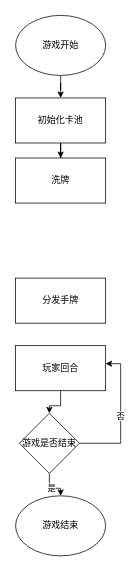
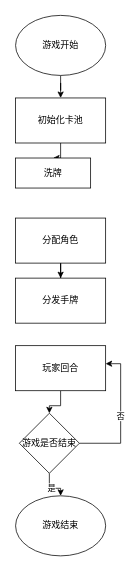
  <mxCell id="0" />
  <mxCell id="1" parent="0" />
  <mxCell id="2" value="" style="edgeStyle=orthogonalEdgeStyle;rounded=0;orthogonalLoop=1;jettySize=auto;html=1;" edge="1" parent="1" source="3" target="14"><mxGeometry relative="1" as="geometry" /></mxCell>
  <mxCell id="3" value="游戏开始" style="ellipse;whiteSpace=wrap;html=1;" parent="1" vertex="1"><mxGeometry x="20" y="20" width="120" height="80" as="geometry" /></mxCell>
  <mxCell id="4" value="游戏结束" style="ellipse;whiteSpace=wrap;html=1;" parent="1" vertex="1"><mxGeometry x="20" y="660" width="120" height="80" as="geometry" /></mxCell>
+ <mxCell id="5" value="" style="edgeStyle=orthogonalEdgeStyle;rounded=0;orthogonalLoop=1;jettySize=auto;html=1;" parent="1" source="6" target="7" edge="1"><mxGeometry relative="1" as="geometry" /></mxCell>
+ <mxCell id="6" value="分配角色" style="whiteSpace=wrap;html=1;" parent="1" vertex="1"><mxGeometry x="20" y="290" width="120" height="60" as="geometry" /></mxCell>
  <mxCell id="7" value="分发手牌" style="whiteSpace=wrap;html=1;" parent="1" vertex="1"><mxGeometry x="20" y="370" width="120" height="60" as="geometry" /></mxCell>
  <mxCell id="8" value="" style="edgeStyle=orthogonalEdgeStyle;rounded=0;orthogonalLoop=1;jettySize=auto;html=1;" parent="1" source="9" target="12" edge="1"><mxGeometry relative="1" as="geometry" /></mxCell>
  <mxCell id="9" value="玩家回合" style="whiteSpace=wrap;html=1;" parent="1" vertex="1"><mxGeometry x="20" y="460" width="120" height="60" as="geometry" /></mxCell>
  <mxCell id="10" value="是" style="edgeStyle=orthogonalEdgeStyle;rounded=0;orthogonalLoop=1;jettySize=auto;html=1;" parent="1" source="12" target="4" edge="1"><mxGeometry relative="1" as="geometry" /></mxCell>
  <mxCell id="11" value="否" style="edgeStyle=orthogonalEdgeStyle;rounded=0;orthogonalLoop=1;jettySize=auto;html=1;entryX=1;entryY=0.4;entryDx=0;entryDy=0;entryPerimeter=0;" parent="1" source="12" target="9" edge="1"><mxGeometry relative="1" as="geometry"><Array as="points"><mxPoint x="160" y="590" /><mxPoint x="160" y="484" /></Array></mxGeometry></mxCell>
  <mxCell id="12" value="游戏是否结束" style="rhombus;whiteSpace=wrap;html=1;" parent="1" vertex="1"><mxGeometry x="25" y="550" width="80" height="80" as="geometry" /></mxCell>
  <mxCell id="13" value="" style="edgeStyle=orthogonalEdgeStyle;rounded=0;orthogonalLoop=1;jettySize=auto;html=1;" edge="1" parent="1" source="14" target="15"><mxGeometry relative="1" as="geometry" /></mxCell>
  <mxCell id="14" value="初始化卡池" style="rounded=0;whiteSpace=wrap;html=1;" vertex="1" parent="1"><mxGeometry x="20" y="130" width="120" height="60" as="geometry" /></mxCell>
- <mxCell id="15" value="洗牌" style="rounded=0;whiteSpace=wrap;html=1;" vertex="1" parent="1"><mxGeometry x="20" y="210" width="120" height="60" as="geometry" /></mxCell>
+ <mxCell id="15" value="洗牌" style="rounded=0;whiteSpace=wrap;html=1;" vertex="1" parent="1"><mxGeometry x="20" y="210" width="100" height="40" as="geometry" /></mxCell>
